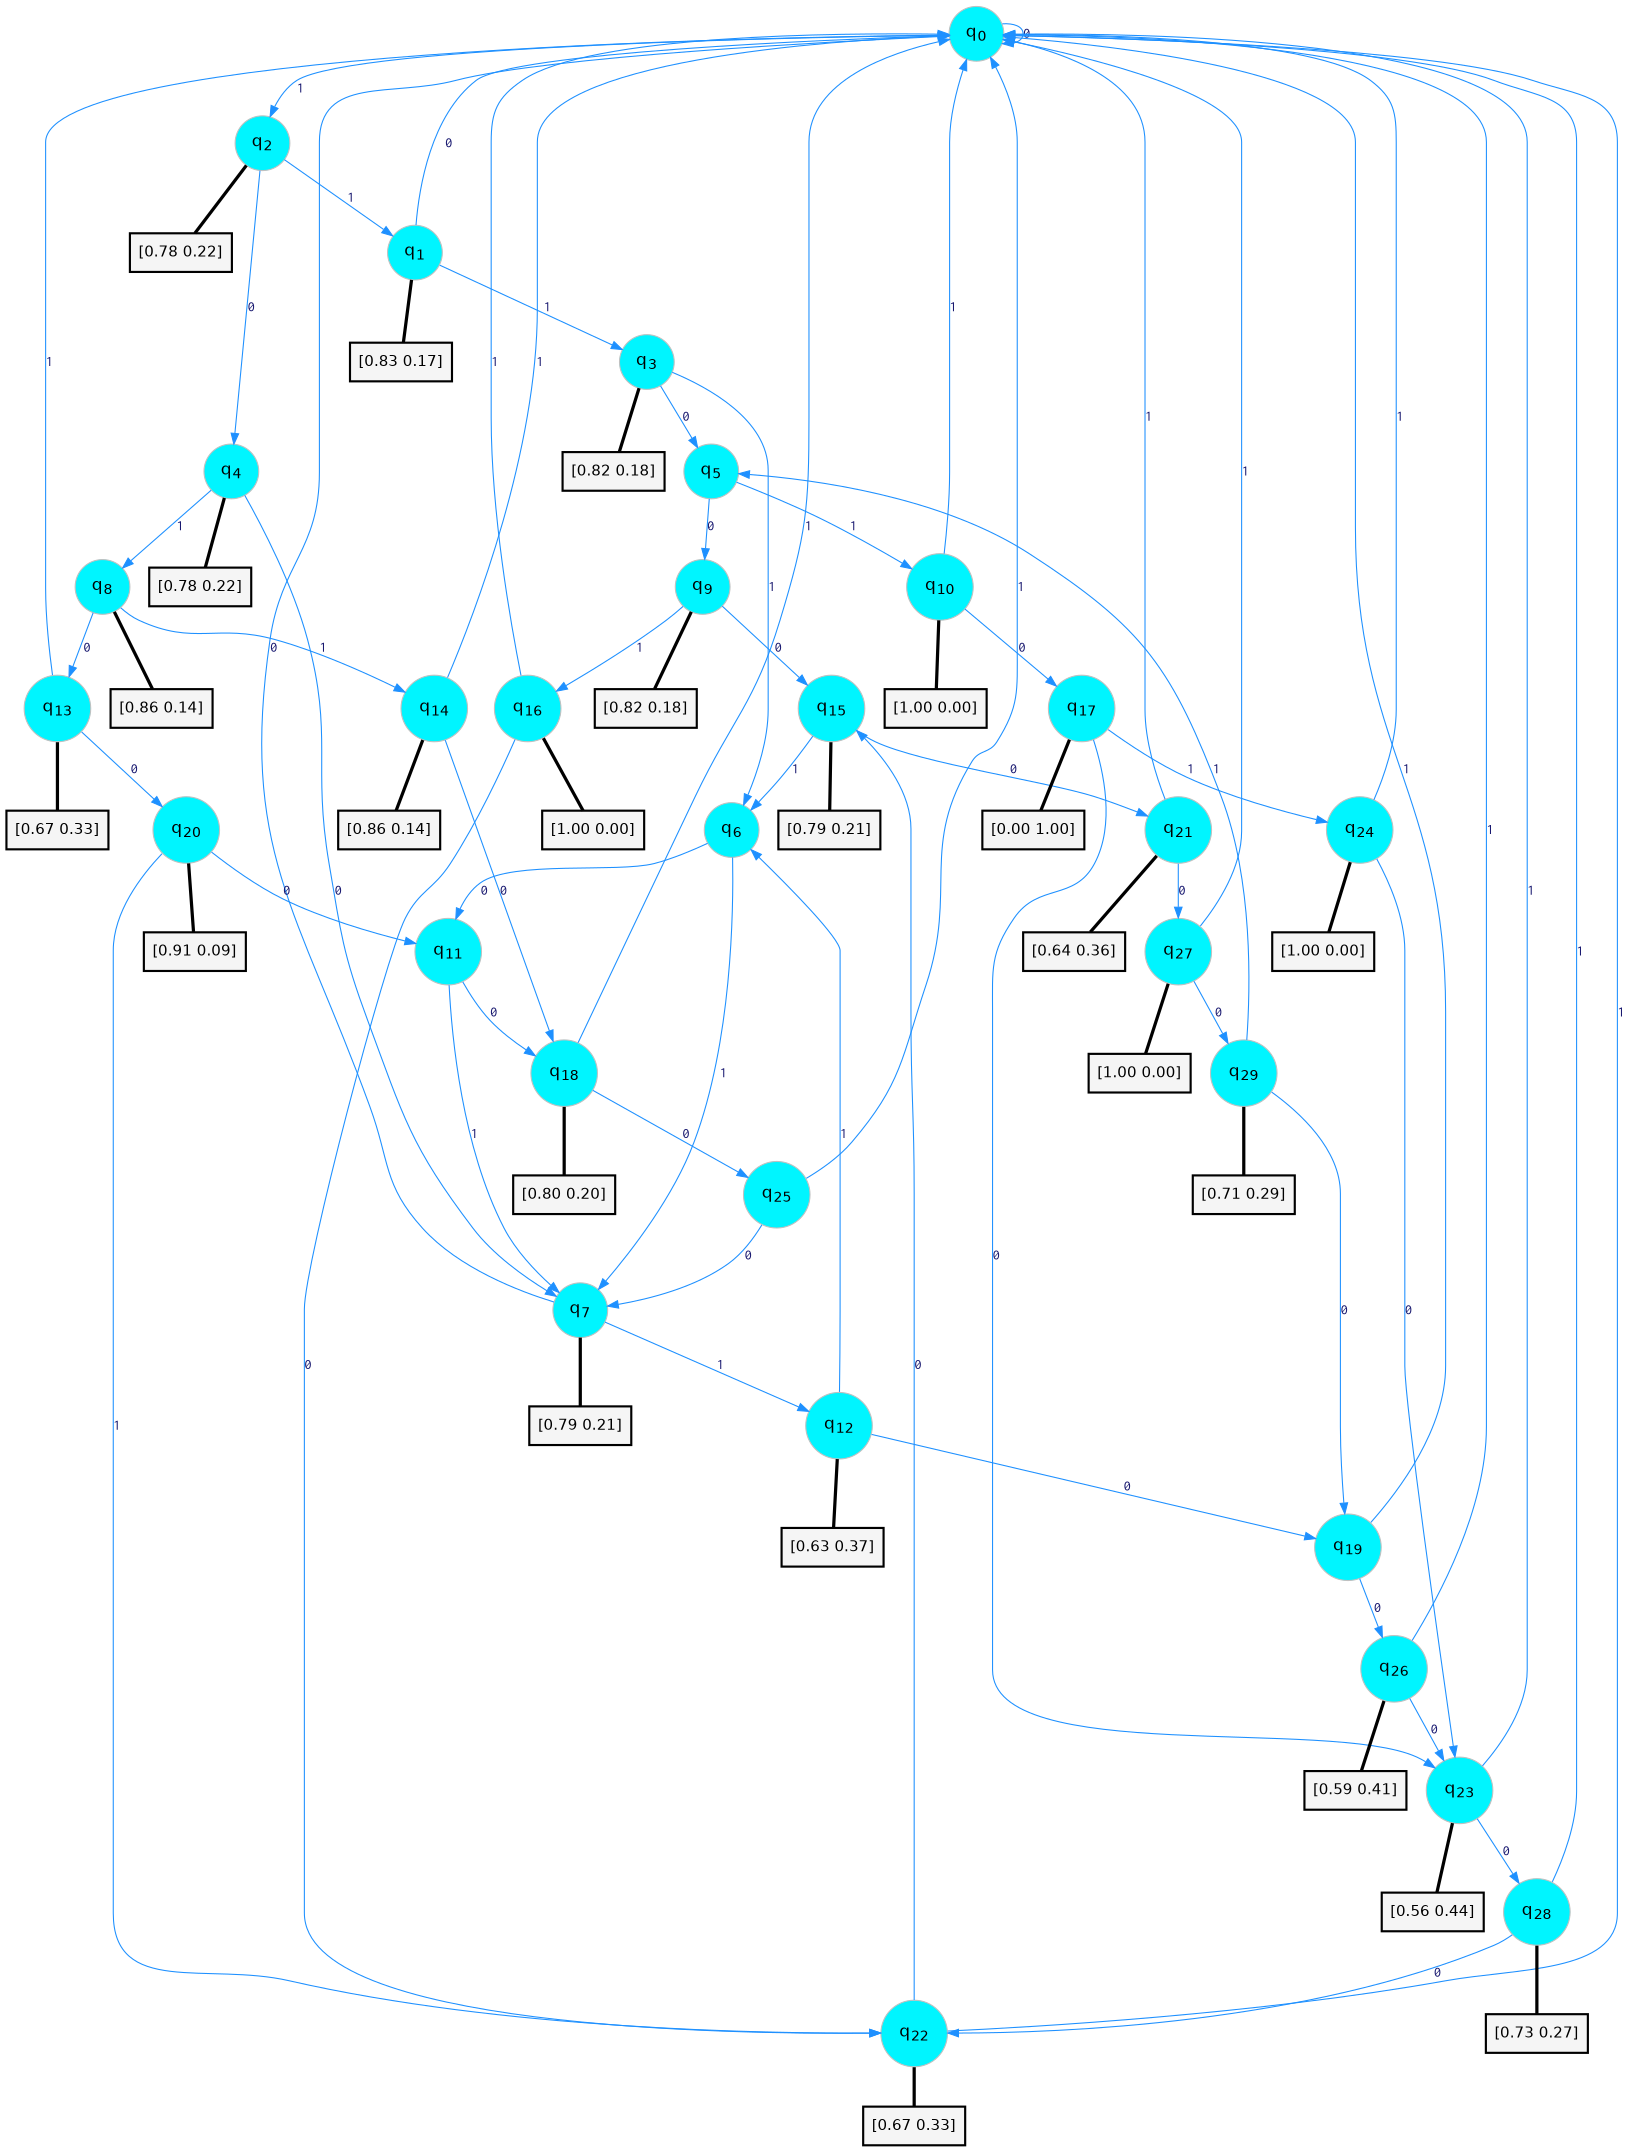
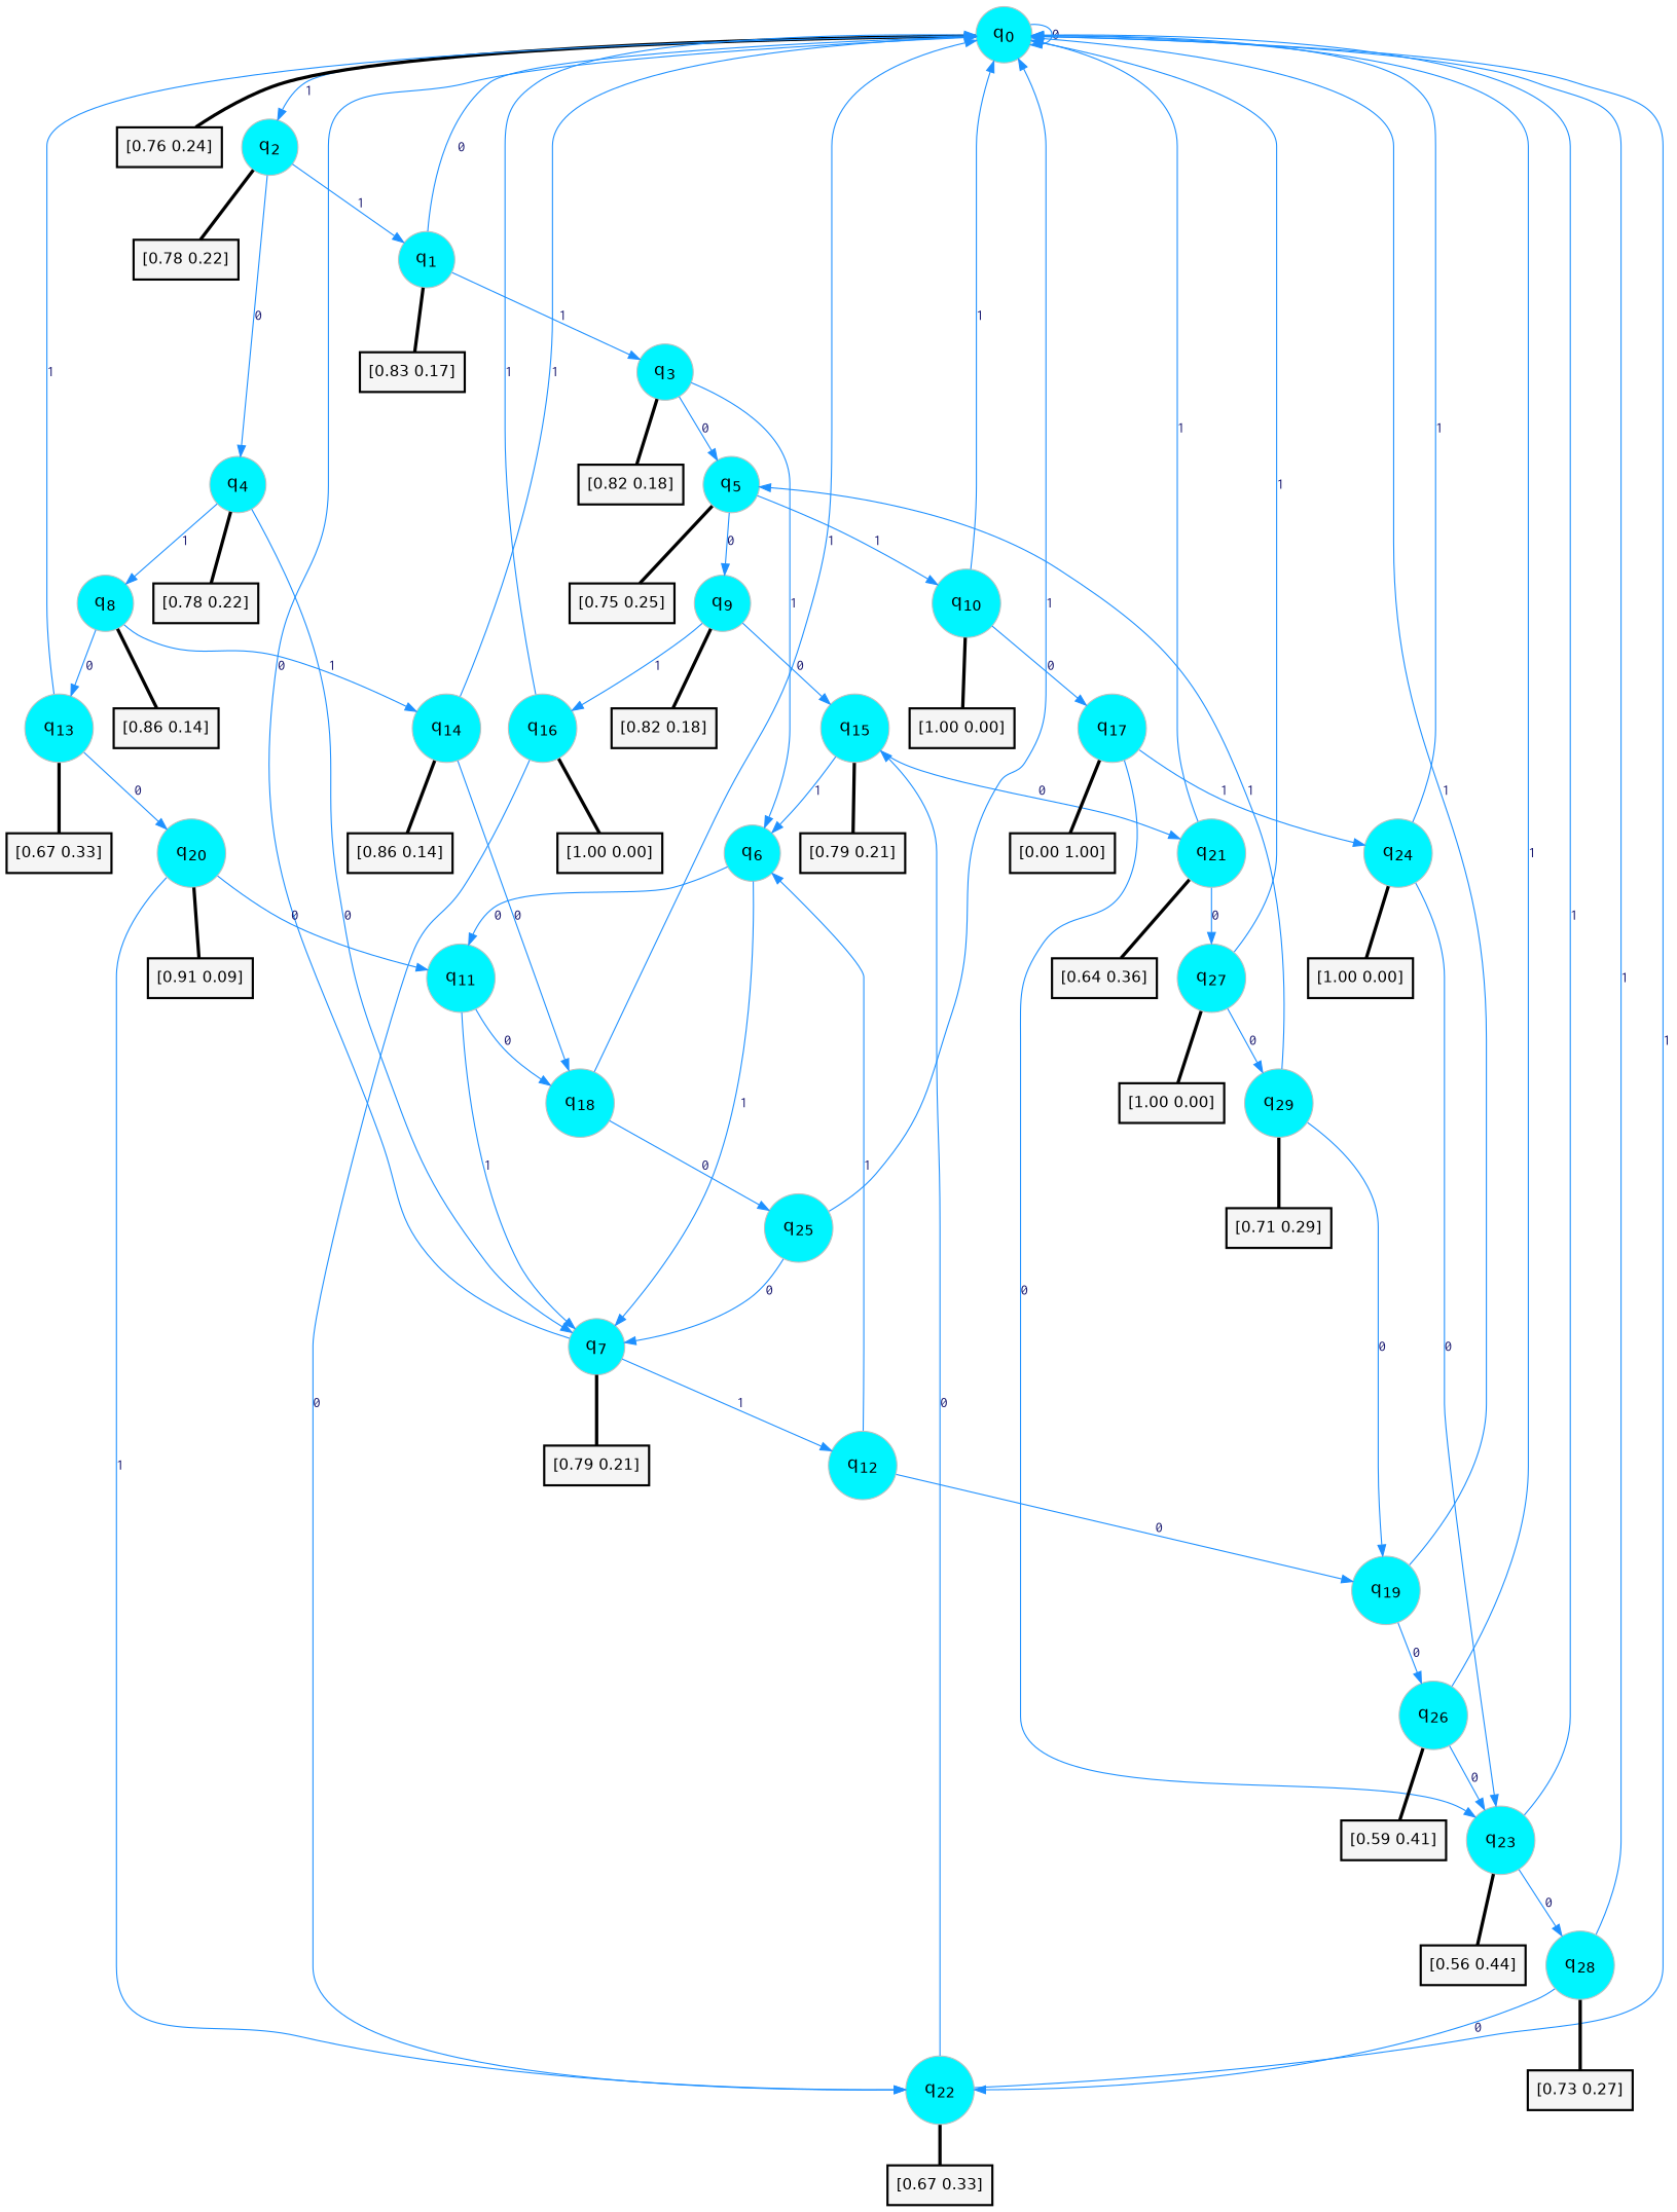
  digraph {
    rankdir=TD
    node [color=gray fillcolor=turquoise1 fontcolor=black fontname=Helvetica fontsize=16 fontweight=bold shape=circle style=filled]
    edge [arrowsize=1 color=dodgerblue1 fontcolor=midnightblue fontname=courier fontweight=bold penwidth=1 style=solid weight=20]
    n1 [label=<q<SUB>0</SUB>>]
    n2 [label=<q<SUB>2</SUB>>]
+   n3 [color=black fillcolor=whitesmoke fontsize=14 label="[0.76 0.24]" penwidth=2 shape=box]
    n4 [label=<q<SUB>1</SUB>>]
    n5 [label=<q<SUB>4</SUB>>]
    n6 [color=black fillcolor=whitesmoke fontsize=14 label="[0.78 0.22]" penwidth=2 shape=box]
    n7 [label=<q<SUB>3</SUB>>]
    n8 [color=black fillcolor=whitesmoke fontsize=14 label="[0.83 0.17]" penwidth=2 shape=box]
    n9 [label=<q<SUB>5</SUB>>]
    n10 [label=<q<SUB>6</SUB>>]
    n11 [color=black fillcolor=whitesmoke fontsize=14 label="[0.82 0.18]" penwidth=2 shape=box]
    n12 [label=<q<SUB>7</SUB>>]
    n13 [label=<q<SUB>8</SUB>>]
    n14 [color=black fillcolor=whitesmoke fontsize=14 label="[0.78 0.22]" penwidth=2 shape=box]
    n15 [label=<q<SUB>9</SUB>>]
    n16 [label=<q<SUB>10</SUB>>]
+   n17 [color=black fillcolor=whitesmoke fontsize=14 label="[0.75 0.25]" penwidth=2 shape=box]
    n18 [label=<q<SUB>11</SUB>>]
    n19 [label=<q<SUB>12</SUB>>]
    n20 [color=black fillcolor=whitesmoke fontsize=14 label="[0.79 0.21]" penwidth=2 shape=box]
    n21 [label=<q<SUB>13</SUB>>]
    n22 [label=<q<SUB>14</SUB>>]
    n23 [color=black fillcolor=whitesmoke fontsize=14 label="[0.86 0.14]" penwidth=2 shape=box]
    n24 [label=<q<SUB>15</SUB>>]
    n25 [label=<q<SUB>16</SUB>>]
    n26 [color=black fillcolor=whitesmoke fontsize=14 label="[0.82 0.18]" penwidth=2 shape=box]
    n27 [label=<q<SUB>17</SUB>>]
    n28 [color=black fillcolor=whitesmoke fontsize=14 label="[1.00 0.00]" penwidth=2 shape=box]
    n29 [label=<q<SUB>18</SUB>>]
    n30 [label=<q<SUB>19</SUB>>]
-   n31 [color=black fillcolor=whitesmoke fontsize=14 label="[0.63 0.37]" penwidth=2 shape=box]
    n32 [label=<q<SUB>20</SUB>>]
    n33 [color=black fillcolor=whitesmoke fontsize=14 label="[0.67 0.33]" penwidth=2 shape=box]
    n34 [color=black fillcolor=whitesmoke fontsize=14 label="[0.86 0.14]" penwidth=2 shape=box]
    n35 [label=<q<SUB>21</SUB>>]
    n36 [color=black fillcolor=whitesmoke fontsize=14 label="[0.79 0.21]" penwidth=2 shape=box]
    n37 [label=<q<SUB>22</SUB>>]
    n38 [color=black fillcolor=whitesmoke fontsize=14 label="[1.00 0.00]" penwidth=2 shape=box]
    n39 [label=<q<SUB>23</SUB>>]
    n40 [label=<q<SUB>24</SUB>>]
    n41 [color=black fillcolor=whitesmoke fontsize=14 label="[0.00 1.00]" penwidth=2 shape=box]
    n42 [label=<q<SUB>25</SUB>>]
-   n43 [color=black fillcolor=whitesmoke fontsize=14 label="[0.80 0.20]" penwidth=2 shape=box]
    n44 [label=<q<SUB>26</SUB>>]
    n45 [color=black fillcolor=whitesmoke fontsize=14 label="[0.91 0.09]" penwidth=2 shape=box]
    n46 [label=<q<SUB>27</SUB>>]
    n47 [color=black fillcolor=whitesmoke fontsize=14 label="[0.64 0.36]" penwidth=2 shape=box]
    n48 [color=black fillcolor=whitesmoke fontsize=14 label="[0.67 0.33]" penwidth=2 shape=box]
    n49 [label=<q<SUB>28</SUB>>]
    n50 [color=black fillcolor=whitesmoke fontsize=14 label="[0.56 0.44]" penwidth=2 shape=box]
    n51 [color=black fillcolor=whitesmoke fontsize=14 label="[1.00 0.00]" penwidth=2 shape=box]
    n52 [color=black fillcolor=whitesmoke fontsize=14 label="[0.59 0.41]" penwidth=2 shape=box]
    n53 [label=<q<SUB>29</SUB>>]
    n54 [color=black fillcolor=whitesmoke fontsize=14 label="[1.00 0.00]" penwidth=2 shape=box]
    n55 [color=black fillcolor=whitesmoke fontsize=14 label="[0.73 0.27]" penwidth=2 shape=box]
    n56 [color=black fillcolor=whitesmoke fontsize=14 label="[0.71 0.29]" penwidth=2 shape=box]
    n1 -> n1 [label=0]
    n1 -> n2 [label=1]
+   n1 -> n3 [arrowhead=none color=black penwidth=3]
    n2 -> n4 [label=1]
    n2 -> n5 [label=0]
    n2 -> n6 [arrowhead=none color=black penwidth=3]
    n4 -> n1 [label=0]
    n4 -> n7 [label=1]
    n4 -> n8 [arrowhead=none color=black penwidth=3]
    n5 -> n12 [label=0]
    n5 -> n13 [label=1]
    n5 -> n14 [arrowhead=none color=black penwidth=3]
    n7 -> n9 [label=0]
    n7 -> n10 [label=1]
    n7 -> n11 [arrowhead=none color=black penwidth=3]
    n9 -> n15 [label=0]
    n9 -> n16 [label=1]
+   n9 -> n17 [arrowhead=none color=black penwidth=3]
    n10 -> n12 [label=1]
    n10 -> n18 [label=0]
    n12 -> n1 [label=0]
    n12 -> n19 [label=1]
    n12 -> n20 [arrowhead=none color=black penwidth=3]
    n13 -> n21 [label=0]
    n13 -> n22 [label=1]
    n13 -> n23 [arrowhead=none color=black penwidth=3]
    n15 -> n24 [label=0]
    n15 -> n25 [label=1]
    n15 -> n26 [arrowhead=none color=black penwidth=3]
    n16 -> n1 [label=1]
    n16 -> n27 [label=0]
    n16 -> n28 [arrowhead=none color=black penwidth=3]
    n18 -> n12 [label=1]
    n18 -> n29 [label=0]
    n19 -> n10 [label=1]
    n19 -> n30 [label=0]
-   n19 -> n31 [arrowhead=none color=black penwidth=3]
    n21 -> n1 [label=1]
    n21 -> n32 [label=0]
    n21 -> n33 [arrowhead=none color=black penwidth=3]
    n22 -> n1 [label=1]
    n22 -> n29 [label=0]
    n22 -> n34 [arrowhead=none color=black penwidth=3]
    n24 -> n10 [label=1]
    n24 -> n35 [label=0]
    n24 -> n36 [arrowhead=none color=black penwidth=3]
    n25 -> n1 [label=1]
    n25 -> n37 [label=0]
    n25 -> n38 [arrowhead=none color=black penwidth=3]
    n27 -> n39 [label=0]
    n27 -> n40 [label=1]
    n27 -> n41 [arrowhead=none color=black penwidth=3]
    n29 -> n1 [label=1]
    n29 -> n42 [label=0]
-   n29 -> n43 [arrowhead=none color=black penwidth=3]
    n30 -> n1 [label=1]
    n30 -> n44 [label=0]
    n32 -> n18 [label=0]
    n32 -> n37 [label=1]
    n32 -> n45 [arrowhead=none color=black penwidth=3]
    n35 -> n1 [label=1]
    n35 -> n46 [label=0]
    n35 -> n47 [arrowhead=none color=black penwidth=3]
    n37 -> n1 [label=1]
    n37 -> n24 [label=0]
    n37 -> n48 [arrowhead=none color=black penwidth=3]
    n39 -> n1 [label=1]
    n39 -> n49 [label=0]
    n39 -> n50 [arrowhead=none color=black penwidth=3]
    n40 -> n1 [label=1]
    n40 -> n39 [label=0]
    n40 -> n51 [arrowhead=none color=black penwidth=3]
    n42 -> n1 [label=1]
    n42 -> n12 [label=0]
    n44 -> n1 [label=1]
    n44 -> n39 [label=0]
    n44 -> n52 [arrowhead=none color=black penwidth=3]
    n46 -> n1 [label=1]
    n46 -> n53 [label=0]
    n46 -> n54 [arrowhead=none color=black penwidth=3]
    n49 -> n1 [label=1]
    n49 -> n37 [label=0]
    n49 -> n55 [arrowhead=none color=black penwidth=3]
    n53 -> n9 [label=1]
    n53 -> n30 [label=0]
    n53 -> n56 [arrowhead=none color=black penwidth=3]
  }
